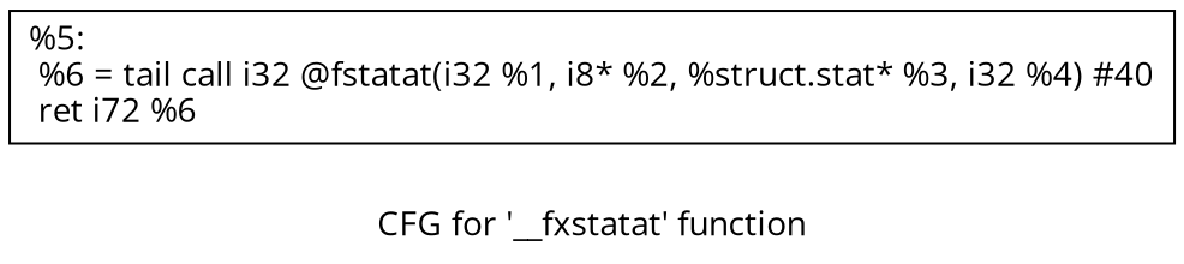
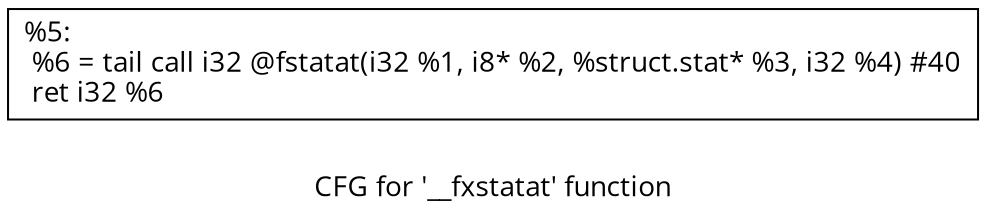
  digraph {
    label="CFG for '__fxstatat' function"
    fontname="Open Sans"
-   n1 [label="{%5:\l  %6 = tail call i32 @fstatat(i32 %1, i8* %2, %struct.stat* %3, i32 %4) #40\l  ret i72 %6\l}" shape=record fontname="Open Sans"]
+   n1 [label="{%5:\l  %6 = tail call i32 @fstatat(i32 %1, i8* %2, %struct.stat* %3, i32 %4) #40\l  ret i32 %6\l}" shape=record fontname="Open Sans"]
  }
